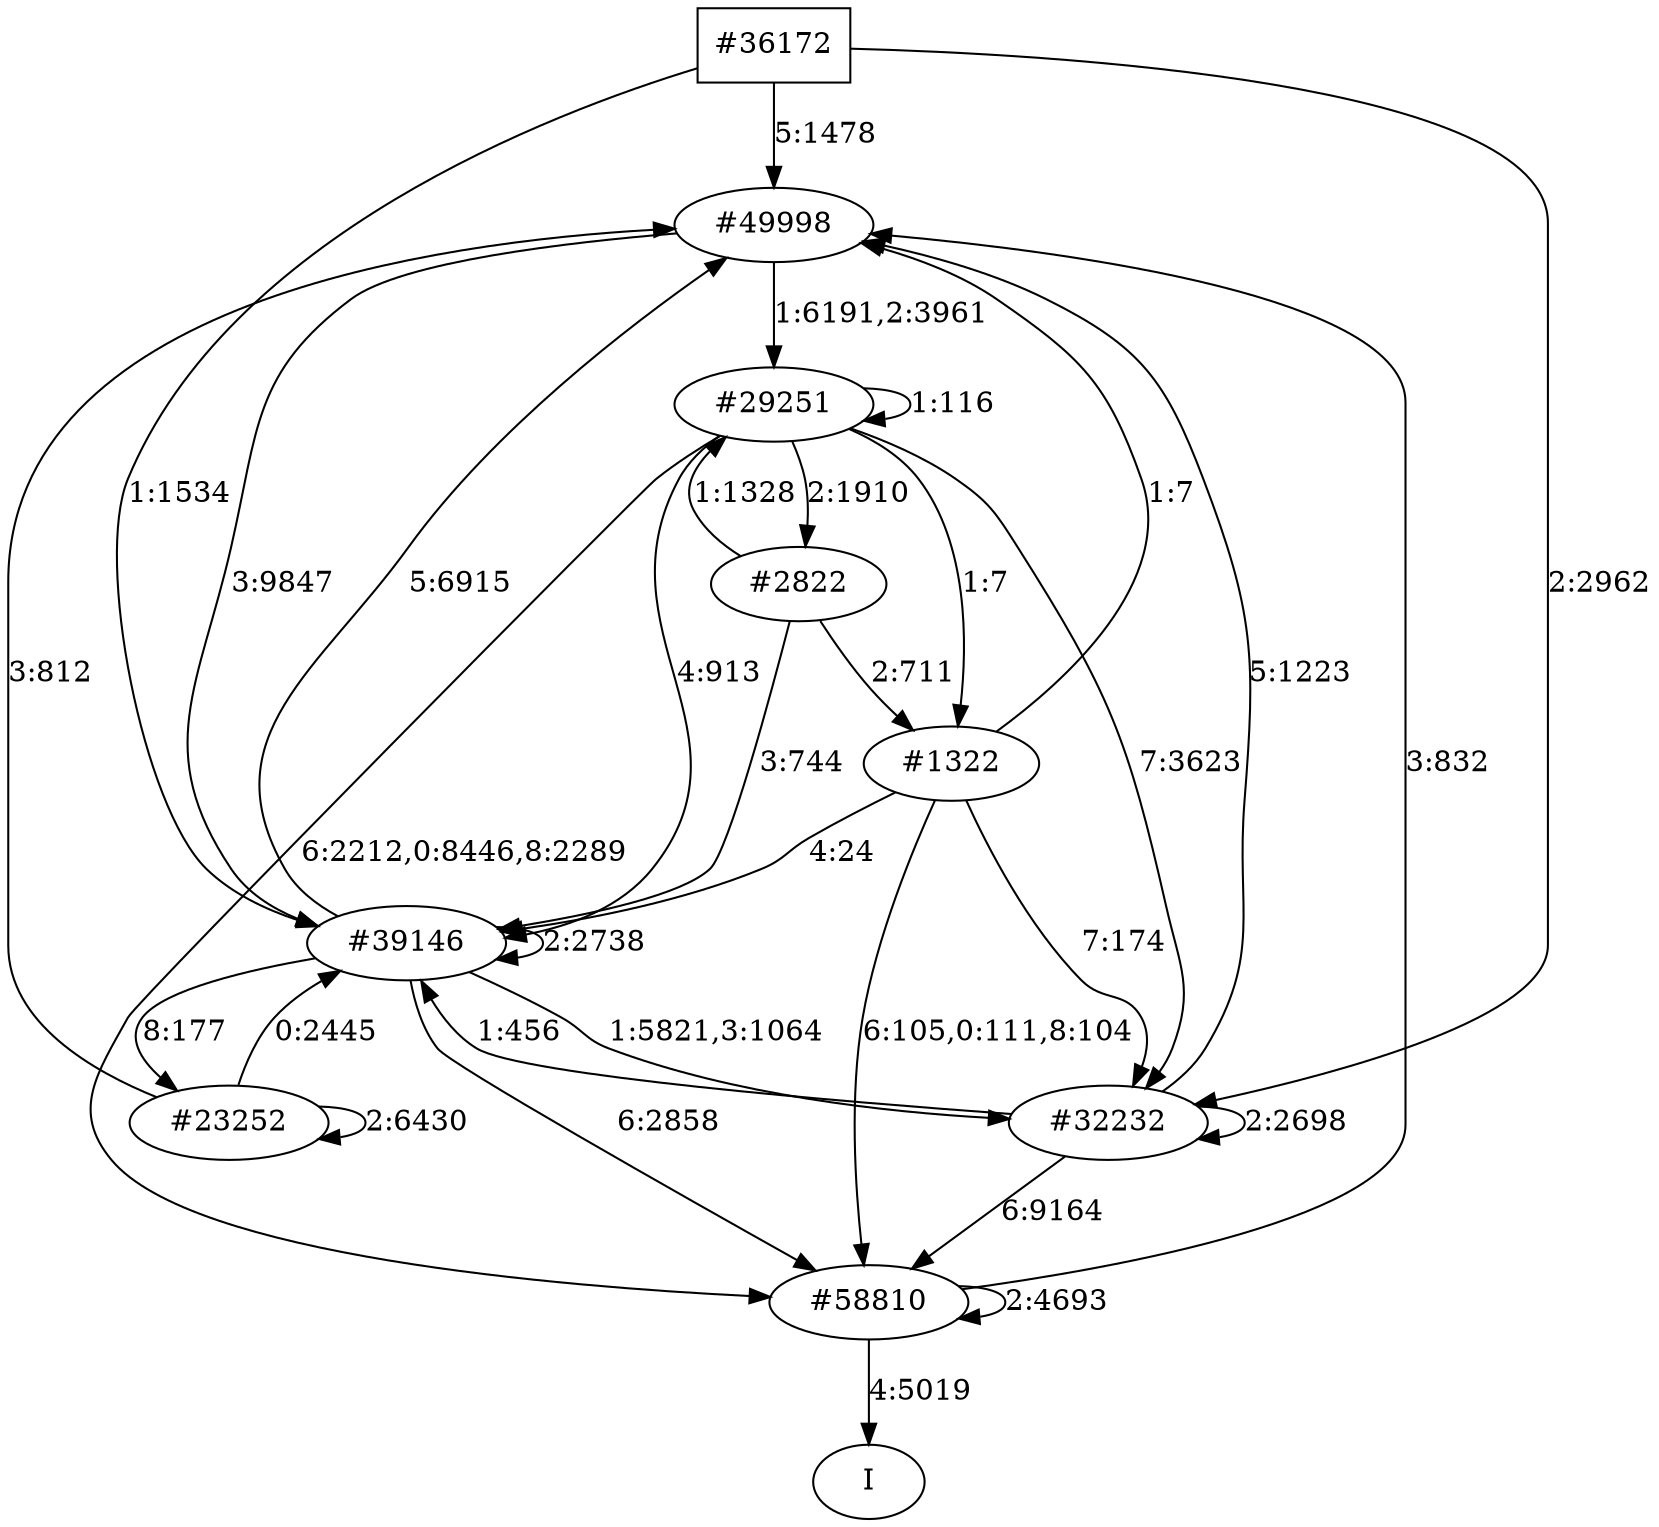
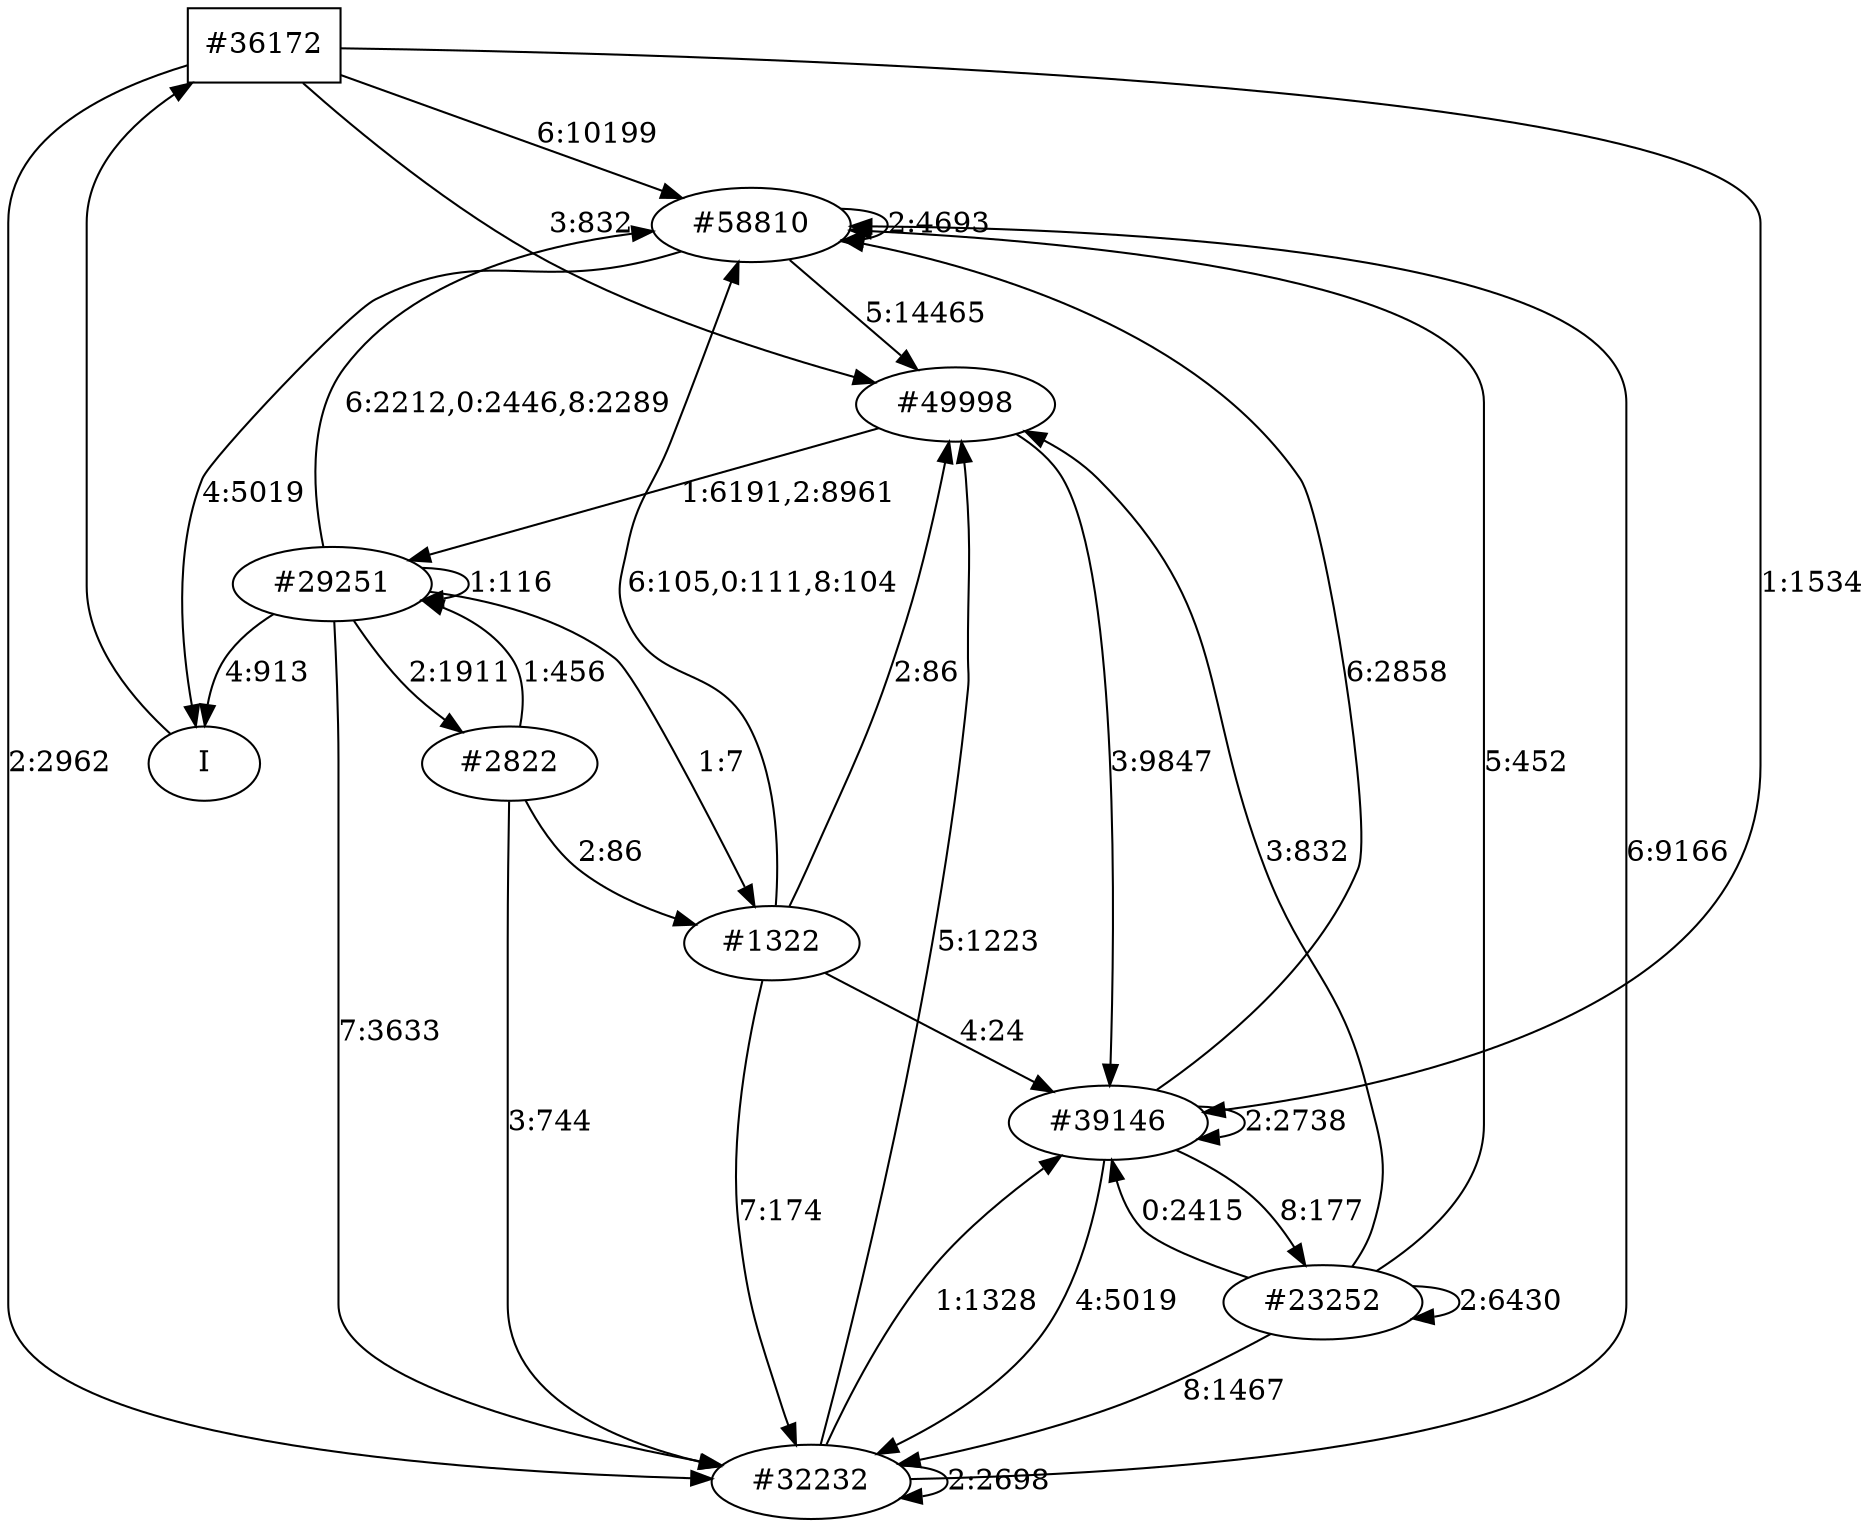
  digraph {
    n1 [label="#36172" shape=box]
    n2 [label="#58810"]
    n3 [label="#49998"]
    n4 [label="#32232"]
    n5 [label="#39146"]
    I
    n7 [label="#29251"]
    n8 [label="#23252"]
    n9 [label="#2822"]
    n10 [label="#1322"]
-   n1 -> n3 [label="5:1478"]
+   n1 -> n2 [label="6:10199"]
+   n1 -> n3 [label="3:832"]
    n1 -> n4 [label="2:2962"]
    n1 -> n5 [label="1:1534"]
    n2 -> n2 [label="2:4693"]
-   n2 -> n3 [label="3:832"]
+   n2 -> n3 [label="5:14465"]
    n2 -> I [label="4:5019"]
    n3 -> n5 [label="3:9847"]
-   n3 -> n7 [label="1:6191,2:3961"]
-   n4 -> n2 [label="6:9164"]
+   n3 -> n7 [label="1:6191,2:8961"]
+   n4 -> n2 [label="6:9166"]
    n4 -> n3 [label="5:1223"]
    n4 -> n4 [label="2:2698"]
-   n4 -> n5 [label="1:456"]
+   n4 -> n5 [label="1:1328"]
    n5 -> n2 [label="6:2858"]
-   n5 -> n3 [label="5:6915"]
-   n5 -> n4 [label="1:5821,3:1064"]
+   n5 -> n4 [label="4:5019"]
    n5 -> n5 [label="2:2738"]
    n5 -> n8 [label="8:177"]
-   n7 -> n2 [label="6:2212,0:8446,8:2289"]
-   n7 -> n4 [label="7:3623"]
-   n7 -> n5 [label="4:913"]
+   I -> n1
+   n7 -> n2 [label="6:2212,0:2446,8:2289"]
+   n7 -> n4 [label="7:3633"]
+   n7 -> I [label="4:913"]
    n7 -> n7 [label="1:116"]
-   n7 -> n9 [label="2:1910"]
+   n7 -> n9 [label="2:1911"]
    n7 -> n10 [label="1:7"]
-   n8 -> n3 [label="3:812"]
-   n8 -> n5 [label="0:2445"]
+   n8 -> n2 [label="5:452"]
+   n8 -> n3 [label="3:832"]
+   n8 -> n4 [label="8:1467"]
+   n8 -> n5 [label="0:2415"]
    n8 -> n8 [label="2:6430"]
-   n9 -> n5 [label="3:744"]
-   n9 -> n7 [label="1:1328"]
-   n9 -> n10 [label="2:711"]
+   n9 -> n4 [label="3:744"]
+   n9 -> n7 [label="1:456"]
+   n9 -> n10 [label="2:86"]
    n10 -> n2 [label="6:105,0:111,8:104"]
-   n10 -> n3 [label="1:7"]
+   n10 -> n3 [label="2:86"]
    n10 -> n4 [label="7:174"]
    n10 -> n5 [label="4:24"]
  }
